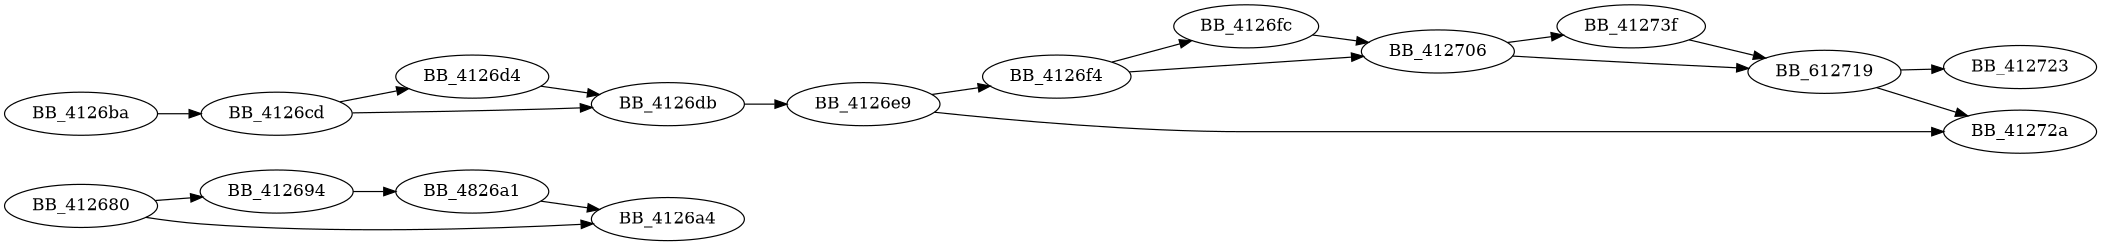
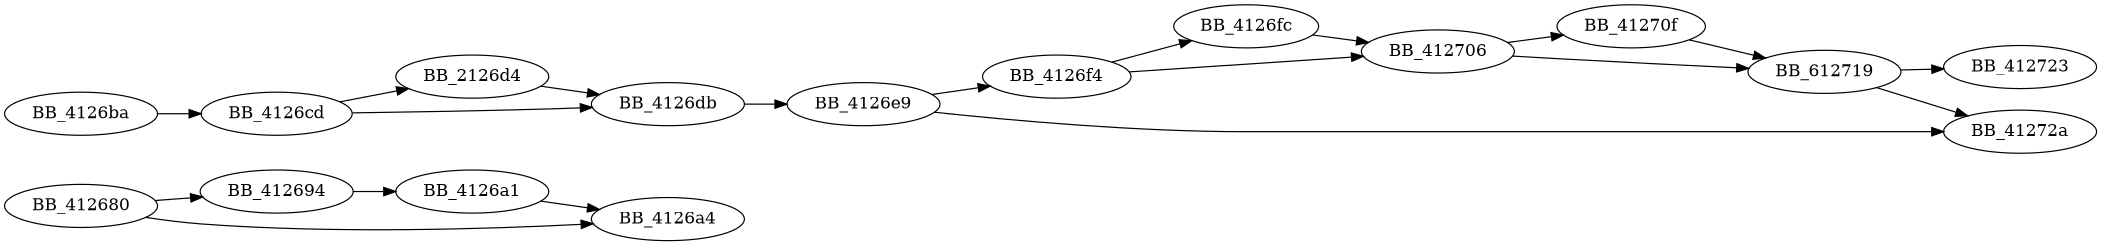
  digraph {
    rankdir=LR
    BB_412680
    BB_412694
    BB_4126a4
-   BB_4126a1 [label=BB_4826a1]
+   BB_4126a1
    BB_4126ba
    BB_4126cd
    BB_4126e9
    BB_4126f4
    BB_41272a
-   BB_4126d4
+   BB_4126d4 [label=BB_2126d4]
    BB_4126db
    BB_4126fc
    BB_412706
-   BB_41270f [label=BB_41273f]
+   BB_41270f
    n15 [label=BB_612719]
    BB_412723
    BB_412680 -> BB_412694
    BB_412680 -> BB_4126a4
    BB_412694 -> BB_4126a1
    BB_4126a1 -> BB_4126a4
    BB_4126ba -> BB_4126cd
    BB_4126cd -> BB_4126d4
    BB_4126cd -> BB_4126db
    BB_4126e9 -> BB_4126f4
    BB_4126e9 -> BB_41272a
    BB_4126f4 -> BB_4126fc
    BB_4126f4 -> BB_412706
    BB_4126d4 -> BB_4126db
    BB_4126db -> BB_4126e9
    BB_4126fc -> BB_412706
    BB_412706 -> BB_41270f
    BB_412706 -> n15
    BB_41270f -> n15
    n15 -> BB_41272a
    n15 -> BB_412723
  }
